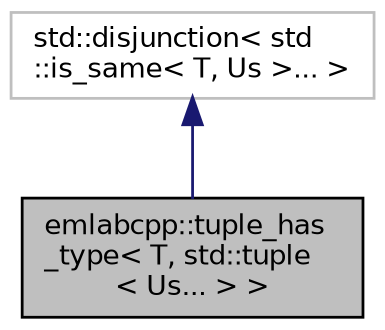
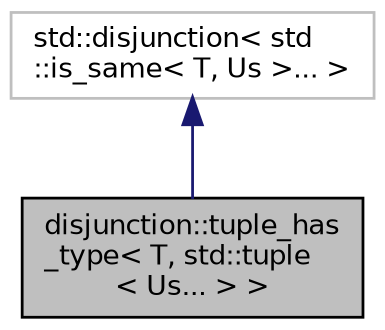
  digraph {
    node [fontname=Helvetica fontsize=10 shape=record style=filled]
-   n1 [color=black fillcolor=grey75 fontcolor=black height=0.2 label="emlabcpp::tuple_has\l_type\< T, std::tuple\l\< Us... \> \>" width=0.4]
+   n1 [color=black fillcolor=grey75 fontcolor=black height=0.2 label="disjunction::tuple_has\l_type\< T, std::tuple\l\< Us... \> \>" width=0.4]
    n2 [color=grey75 fillcolor=white height=0.2 label="std::disjunction\< std\l::is_same\< T, Us \>... \>" width=0.4]
    n2 -> n1 [color=midnightblue dir=back fontname=Helvetica fontsize=10 labelfontname=Helvetica labelfontsize=10 style=solid]
  }
